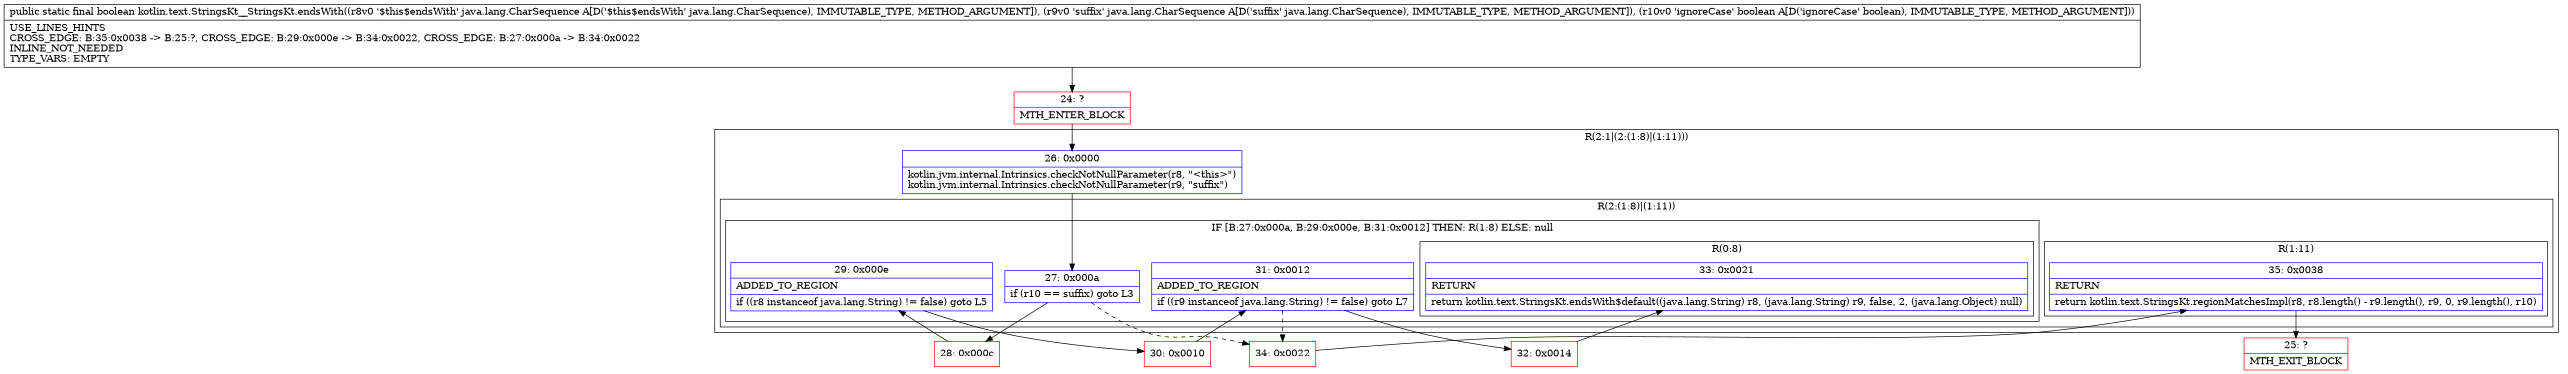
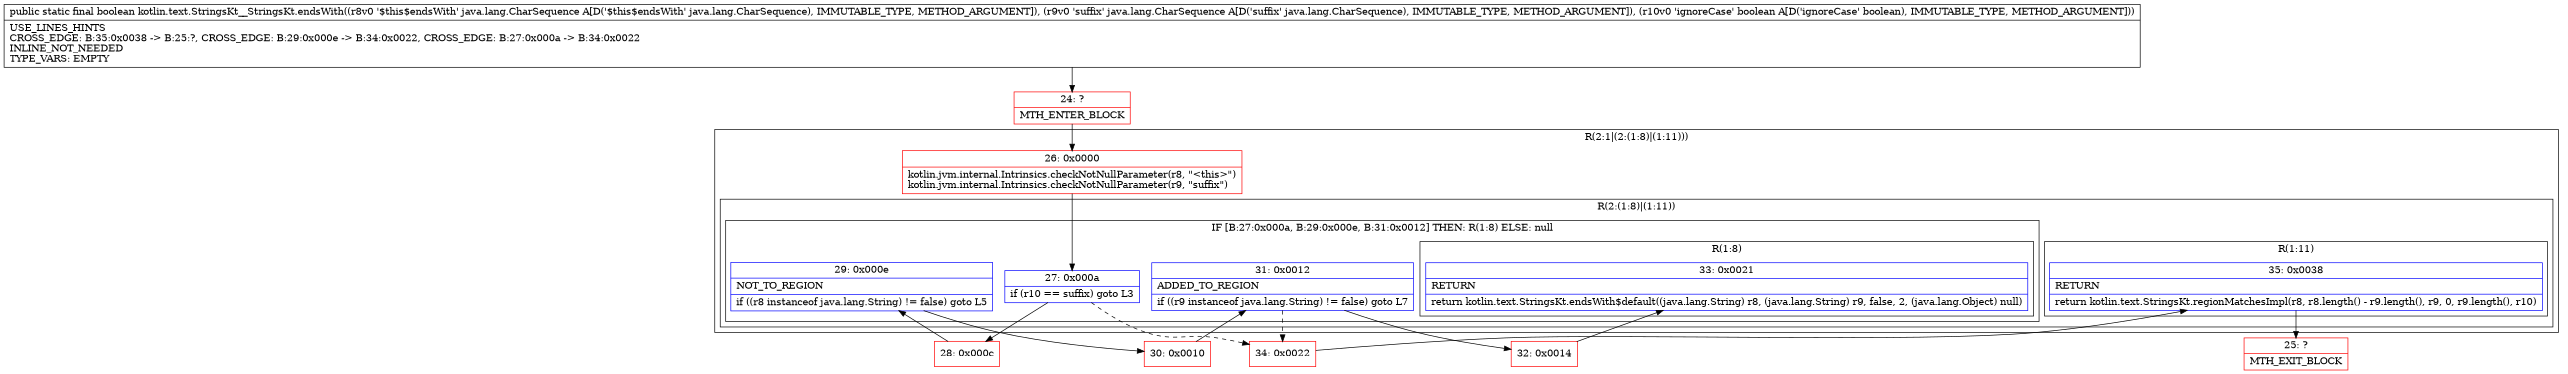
  digraph {
    fontname="DejaVu Serif"
    node [color=blue fontname="DejaVu Serif" shape=record]
    edge [fontname="DejaVu Serif"]
    n1 [label="{33\:\ 0x0021|RETURN\l|return kotlin.text.StringsKt.endsWith$default((java.lang.String) r8, (java.lang.String) r9, false, 2, (java.lang.Object) null)\l}"]
    n2 [label="{27\:\ 0x000a|if (r10 == suffix) goto L3\l}"]
-   n3 [label="{29\:\ 0x000e|ADDED_TO_REGION\l|if ((r8 instanceof java.lang.String) != false) goto L5\l}"]
+   n3 [label="{29\:\ 0x000e|NOT_TO_REGION\l|if ((r8 instanceof java.lang.String) != false) goto L5\l}"]
    n4 [label="{31\:\ 0x0012|ADDED_TO_REGION\l|if ((r9 instanceof java.lang.String) != false) goto L7\l}"]
    n5 [label="{35\:\ 0x0038|RETURN\l|return kotlin.text.StringsKt.regionMatchesImpl(r8, r8.length() \- r9.length(), r9, 0, r9.length(), r10)\l}"]
-   n6 [label="{26\:\ 0x0000|kotlin.jvm.internal.Intrinsics.checkNotNullParameter(r8, \"\<this\>\")\lkotlin.jvm.internal.Intrinsics.checkNotNullParameter(r9, \"suffix\")\l}"]
+   n6 [color=red label="{26\:\ 0x0000|kotlin.jvm.internal.Intrinsics.checkNotNullParameter(r8, \"\<this\>\")\lkotlin.jvm.internal.Intrinsics.checkNotNullParameter(r9, \"suffix\")\l}"]
    n7 [color=red label="{28\:\ 0x000c}"]
    n8 [color=red label="{34\:\ 0x0022}"]
    n9 [color=red label="{30\:\ 0x0010}"]
    n10 [color=red label="{32\:\ 0x0014}"]
    n11 [color=red label="{25\:\ ?|MTH_EXIT_BLOCK\l}"]
    n12 [color=red label="{24\:\ ?|MTH_ENTER_BLOCK\l}"]
    n13 [label="{public static final boolean kotlin.text.StringsKt__StringsKt.endsWith((r8v0 '$this$endsWith' java.lang.CharSequence A[D('$this$endsWith' java.lang.CharSequence), IMMUTABLE_TYPE, METHOD_ARGUMENT]), (r9v0 'suffix' java.lang.CharSequence A[D('suffix' java.lang.CharSequence), IMMUTABLE_TYPE, METHOD_ARGUMENT]), (r10v0 'ignoreCase' boolean A[D('ignoreCase' boolean), IMMUTABLE_TYPE, METHOD_ARGUMENT]))  | USE_LINES_HINTS\lCROSS_EDGE: B:35:0x0038 \-\> B:25:?, CROSS_EDGE: B:29:0x000e \-\> B:34:0x0022, CROSS_EDGE: B:27:0x000a \-\> B:34:0x0022\lINLINE_NOT_NEEDED\lTYPE_VARS: EMPTY\l}" color=""]
    subgraph cluster_1 {
      label="R(2:1|(2:(1:8)|(1:11)))"
      n6
      subgraph cluster_2 {
        label="R(2:(1:8)|(1:11))"
        subgraph cluster_3 {
          label="IF [B:27:0x000a, B:29:0x000e, B:31:0x0012] THEN: R(1:8) ELSE: null"
          n2
          n3
          n4
          subgraph cluster_4 {
-           label="R(0:8)"
+           label="R(1:8)"
            n1
          }
        }
        subgraph cluster_5 {
          label="R(1:11)"
          n5
        }
      }
    }
    n2 -> n7
    n2 -> n8 [style=dashed]
    n3 -> n9
    n4 -> n8 [style=dashed]
    n4 -> n10
    n5 -> n11
    n6 -> n2
    n7 -> n3
    n8 -> n5
    n9 -> n4
    n10 -> n1
    n12 -> n6
    n13 -> n12
  }
